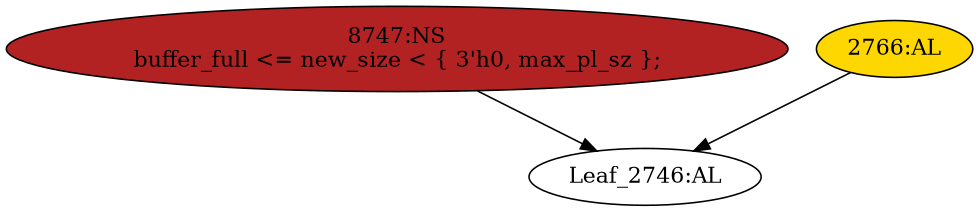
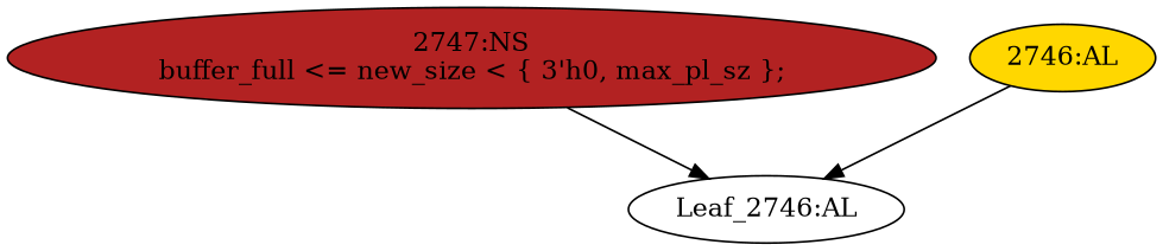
  strict digraph {
    node [style=filled]
    edge [cond="[]" lineno=None]
-   n1 [ast="<pyverilog.vparser.ast.NonblockingSubstitution object at 0x7f13b54be090>" fillcolor=firebrick label="8747:NS\nbuffer_full <= new_size < { 3'h0, max_pl_sz };" statements="[<pyverilog.vparser.ast.NonblockingSubstitution object at 0x7f13b54be090>]" typ=NonblockingSubstitution]
+   n1 [ast="<pyverilog.vparser.ast.NonblockingSubstitution object at 0x7f13b54be090>" fillcolor=firebrick label="2747:NS\nbuffer_full <= new_size < { 3'h0, max_pl_sz };" statements="[<pyverilog.vparser.ast.NonblockingSubstitution object at 0x7f13b54be090>]" typ=NonblockingSubstitution]
    n2 [def_var="['buffer_full']" label="Leaf_2746:AL" style=""]
-   n3 [ast="<pyverilog.vparser.ast.Always object at 0x7f13b54be2d0>" clk_sens=True fillcolor=gold label="2766:AL" sens="['clk']" statements="[]" typ=Always use_var="['max_pl_sz', 'new_size']"]
+   n3 [ast="<pyverilog.vparser.ast.Always object at 0x7f13b54be2d0>" clk_sens=True fillcolor=gold label="2746:AL" sens="['clk']" statements="[]" typ=Always use_var="['max_pl_sz', 'new_size']"]
    n1 -> n2
    n3 -> n2
  }
